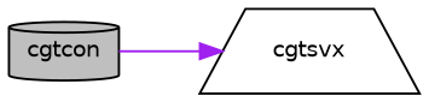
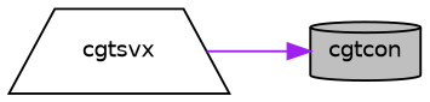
  digraph {
    rankdir=RL
    node [color=black fontname=Helvetica fontsize=10 style=filled]
    n1 [fillcolor=grey75 fontcolor=black height=0.2 label=cgtcon shape=cylinder width=0.4]
    n2 [fillcolor=white height=0.2 label=cgtsvx shape=trapezium width=0.4]
-   n2 -> n1 [color=purple dir=back fontname=Helvetica fontsize=10 labelfontname=Helvetica labelfontsize=10 style=solid]
+   n1 -> n2 [color=purple dir=back fontname=Helvetica fontsize=10 labelfontname=Helvetica labelfontsize=10 style=solid]
  }
